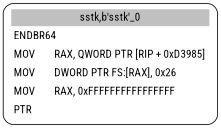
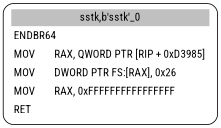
  digraph {
    fontname="Roboto Condensed"
-   n1 [fontname="Roboto Condensed" label=<<table border="0" cellborder="0" cellpadding="3"><tr><td align="center" colspan="2" bgcolor="grey">sstk,b'sstk'_0</td></tr><tr><td align="left">ENDBR64    </td></tr><tr><td align="left">MOV        RAX, QWORD PTR [RIP + 0xD3985]</td></tr><tr><td align="left">MOV        DWORD PTR FS:[RAX], 0x26</td></tr><tr><td align="left">MOV        RAX, 0xFFFFFFFFFFFFFFFF</td></tr><tr><td align="left">PTR        </td></tr></table>> shape=Mrecord]
+   n1 [fontname="Roboto Condensed" label=<<table border="0" cellborder="0" cellpadding="3"><tr><td align="center" colspan="2" bgcolor="grey">sstk,b'sstk'_0</td></tr><tr><td align="left">ENDBR64    </td></tr><tr><td align="left">MOV        RAX, QWORD PTR [RIP + 0xD3985]</td></tr><tr><td align="left">MOV        DWORD PTR FS:[RAX], 0x26</td></tr><tr><td align="left">MOV        RAX, 0xFFFFFFFFFFFFFFFF</td></tr><tr><td align="left">RET        </td></tr></table>> shape=Mrecord]
  }
